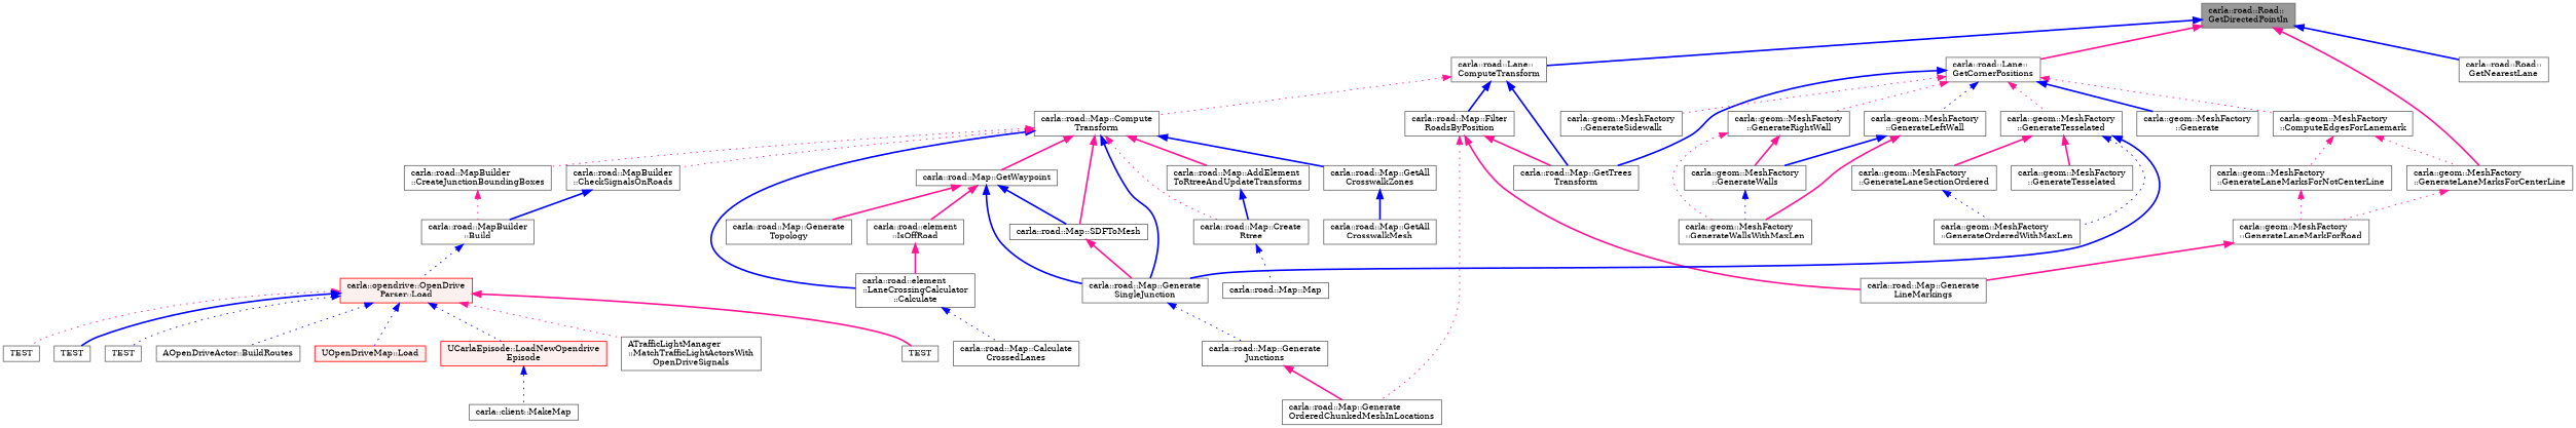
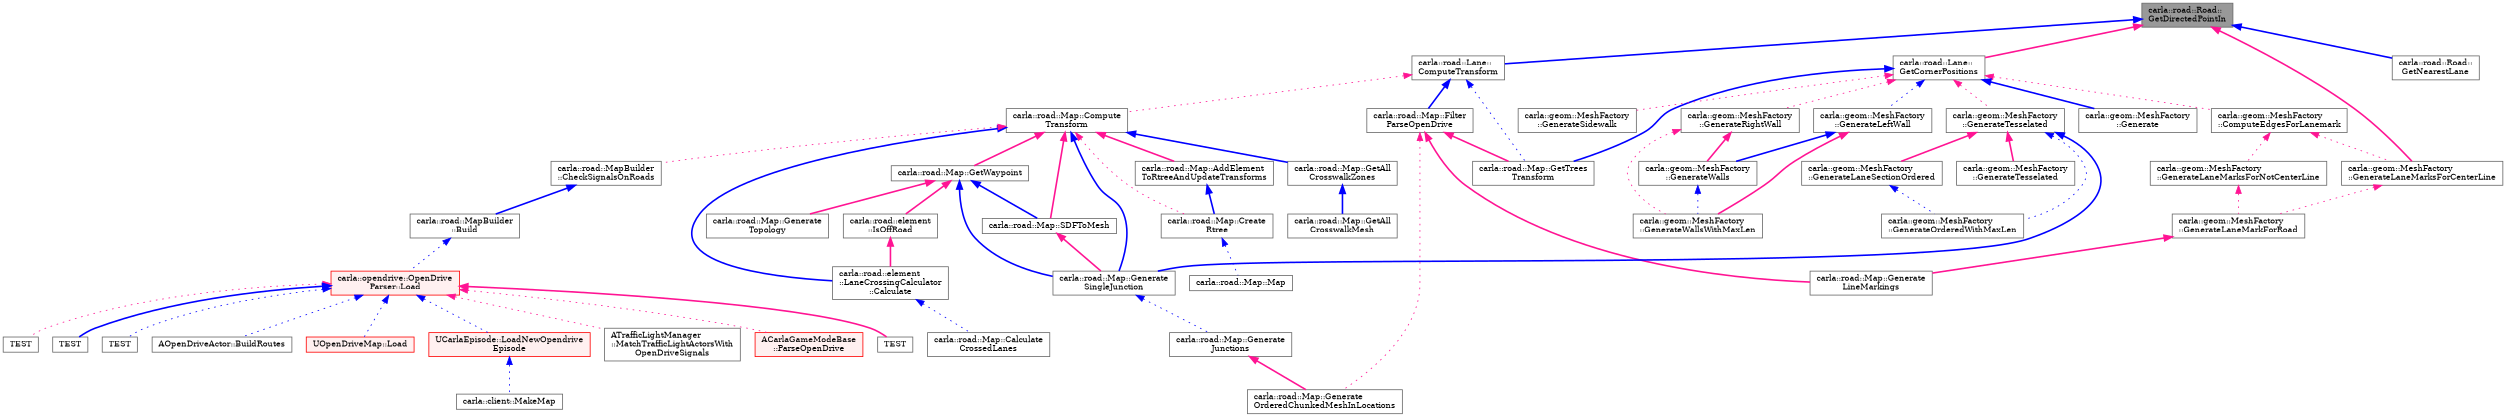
  digraph {
    fontname="DejaVu Serif"
    rankdir=TB
    node [color=grey40 fillcolor=white fontname="DejaVu Serif" fontsize=10 shape=box style=filled]
    edge [color=deeppink dir=back fontname="DejaVu Serif" fontsize=10 labelfontname=Helvetica labelfontsize=10 style=bold]
    n1 [color=gray40 fillcolor=grey60 fontcolor=black height=0.2 label="carla::road::Road::\lGetDirectedPointIn" width=0.4]
    n2 [height=0.2 label="carla::road::Lane::\lComputeTransform" width=0.4]
    n3 [height=0.2 label="carla::geom::MeshFactory\l::GenerateLaneMarksForCenterLine" width=0.4]
    n4 [height=0.2 label="carla::road::Lane::\lGetCornerPositions" width=0.4]
    n5 [height=0.2 label="carla::road::Road::\lGetNearestLane" width=0.4]
    n6 [height=0.2 label="carla::road::Map::Compute\lTransform" width=0.4]
-   n7 [height=0.2 label="carla::road::Map::Filter\lRoadsByPosition" width=0.4]
+   n7 [height=0.2 label="carla::road::Map::Filter\lParseOpenDrive" width=0.4]
    n8 [height=0.2 label="carla::road::Map::GetTrees\lTransform" width=0.4]
    n9 [height=0.2 label="carla::geom::MeshFactory\l::GenerateLaneMarkForRoad" width=0.4]
    n10 [height=0.2 label="carla::geom::MeshFactory\l::ComputeEdgesForLanemark" width=0.4]
    n11 [height=0.2 label="carla::geom::MeshFactory\l::Generate" width=0.4]
    n12 [height=0.2 label="carla::geom::MeshFactory\l::GenerateLeftWall" width=0.4]
    n13 [height=0.2 label="carla::geom::MeshFactory\l::GenerateRightWall" width=0.4]
    n14 [height=0.2 label="carla::geom::MeshFactory\l::GenerateSidewalk" width=0.4]
    n15 [height=0.2 label="carla::geom::MeshFactory\l::GenerateTesselated" width=0.4]
    n16 [height=0.2 label="carla::road::Map::AddElement\lToRtreeAndUpdateTransforms" width=0.4]
    n17 [height=0.2 label="carla::road::Map::Create\lRtree" width=0.4]
    n18 [height=0.2 label="carla::road::element\l::LaneCrossingCalculator\l::Calculate" width=0.4]
    n19 [height=0.2 label="carla::road::MapBuilder\l::CheckSignalsOnRoads" width=0.4]
-   n20 [height=0.2 label="carla::road::MapBuilder\l::CreateJunctionBoundingBoxes" width=0.4]
    n21 [height=0.2 label="carla::road::Map::Generate\lSingleJunction" width=0.4]
    n22 [height=0.2 label="carla::road::Map::GetAll\lCrosswalkZones" width=0.4]
    n23 [height=0.2 label="carla::road::Map::GetWaypoint" width=0.4]
    n24 [height=0.2 label="carla::road::Map::SDFToMesh" width=0.4]
    n25 [height=0.2 label="carla::road::Map::Generate\lOrderedChunkedMeshInLocations" width=0.4]
    n26 [height=0.2 label="carla::road::Map::Generate\lLineMarkings" width=0.4]
    n27 [height=0.2 label="carla::road::Map::Map" width=0.4]
    n28 [height=0.2 label="carla::road::Map::Calculate\lCrossedLanes" width=0.4]
    n29 [height=0.2 label="carla::road::MapBuilder\l::Build" width=0.4]
    n30 [height=0.2 label="carla::road::Map::Generate\lJunctions" width=0.4]
    n31 [height=0.2 label="carla::road::Map::GetAll\lCrosswalkMesh" width=0.4]
    n32 [height=0.2 label="carla::road::Map::Generate\lTopology" width=0.4]
    n33 [height=0.2 label="carla::road::element\l::IsOffRoad" width=0.4]
    n34 [color=red fillcolor="#FFF0F0" height=0.2 label="carla::opendrive::OpenDrive\lParser::Load" width=0.4]
    n35 [height=0.2 label="AOpenDriveActor::BuildRoutes" width=0.4]
    n36 [color=red fillcolor="#FFF0F0" height=0.2 label="UOpenDriveMap::Load" width=0.4]
    n37 [color=red fillcolor="#FFF0F0" height=0.2 label="UCarlaEpisode::LoadNewOpendrive\lEpisode" width=0.4]
    n38 [height=0.2 label="ATrafficLightManager\l::MatchTrafficLightActorsWith\lOpenDriveSignals" width=0.4]
+   n39 [color=red fillcolor="#FFF0F0" height=0.2 label="ACarlaGameModeBase\l::ParseOpenDrive" width=0.4]
    n40 [height=0.2 label=TEST width=0.4]
    n41 [height=0.2 label=TEST width=0.4]
    n42 [height=0.2 label=TEST width=0.4]
    n43 [height=0.2 label=TEST width=0.4]
    n44 [height=0.2 label="carla::client::MakeMap" width=0.4]
    n45 [height=0.2 label="carla::geom::MeshFactory\l::GenerateLaneMarksForNotCenterLine" width=0.4]
    n46 [height=0.2 label="carla::geom::MeshFactory\l::GenerateWalls" width=0.4]
    n47 [height=0.2 label="carla::geom::MeshFactory\l::GenerateWallsWithMaxLen" width=0.4]
    n48 [height=0.2 label="carla::geom::MeshFactory\l::GenerateLaneSectionOrdered" width=0.4]
    n49 [height=0.2 label="carla::geom::MeshFactory\l::GenerateOrderedWithMaxLen" width=0.4]
    n50 [height=0.2 label="carla::geom::MeshFactory\l::GenerateTesselated" width=0.4]
    n1 -> n2 [color=blue]
    n1 -> n3
    n1 -> n4
    n1 -> n5 [color=blue]
    n2 -> n6 [style=dotted]
    n2 -> n7 [color=blue]
-   n2 -> n8 [color=blue]
+   n2 -> n8 [color=blue style=dotted]
    n3 -> n9 [style=dotted]
    n4 -> n8 [color=blue]
    n4 -> n10 [style=dotted]
    n4 -> n11 [color=blue]
    n4 -> n12 [color=blue style=dotted]
    n4 -> n13 [style=dotted]
    n4 -> n14 [style=dotted]
    n4 -> n15 [style=dotted]
    n6 -> n16
    n6 -> n17 [style=dotted]
    n6 -> n18 [color=blue]
    n6 -> n19 [style=dotted]
-   n6 -> n20 [style=dotted]
    n6 -> n21 [color=blue]
    n6 -> n22 [color=blue]
    n6 -> n23
    n6 -> n24
    n7 -> n8
    n7 -> n25 [style=dotted]
    n7 -> n26
    n9 -> n26
    n10 -> n3 [style=dotted]
    n10 -> n45 [style=dotted]
    n12 -> n46 [color=blue]
    n12 -> n47
    n13 -> n46
    n13 -> n47 [style=dotted]
    n15 -> n21 [color=blue]
    n15 -> n48
    n15 -> n49 [color=blue style=dotted]
    n15 -> n50
    n16 -> n17 [color=blue]
    n17 -> n27 [color=blue style=dotted]
    n18 -> n28 [color=blue style=dotted]
    n19 -> n29 [color=blue]
-   n20 -> n29 [style=dotted]
    n21 -> n30 [color=blue style=dotted]
    n22 -> n31 [color=blue]
    n23 -> n21 [color=blue]
    n23 -> n24 [color=blue]
    n23 -> n32
    n23 -> n33
    n24 -> n21
    n29 -> n34 [color=blue style=dotted]
    n30 -> n25
    n33 -> n18
    n34 -> n35 [color=blue style=dotted]
    n34 -> n36 [color=blue style=dotted]
    n34 -> n37 [color=blue style=dotted]
    n34 -> n38 [style=dotted]
+   n34 -> n39 [style=dotted]
    n34 -> n40
    n34 -> n41 [style=dotted]
    n34 -> n42 [color=blue]
    n34 -> n43 [color=blue style=dotted]
    n37 -> n44 [color=blue style=dotted]
    n45 -> n9 [style=dotted]
    n46 -> n47 [color=blue style=dotted]
    n48 -> n49 [color=blue style=dotted]
  }
